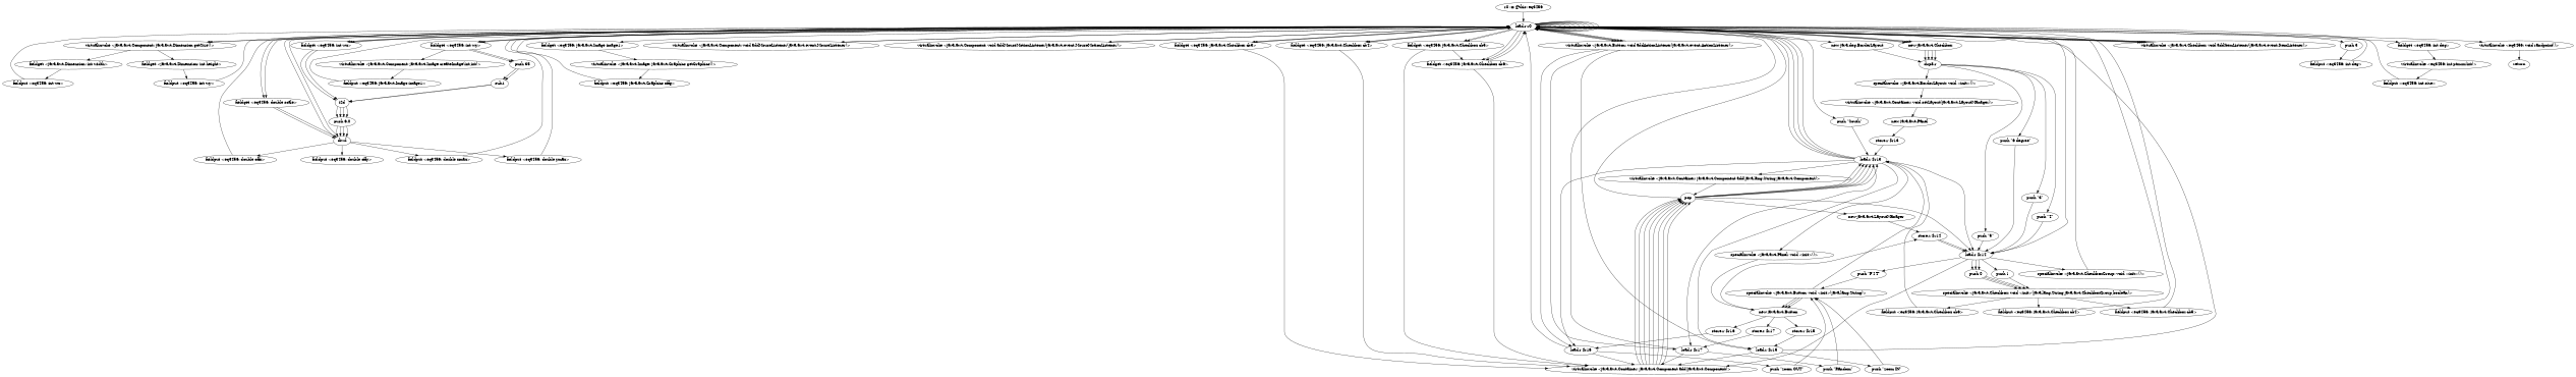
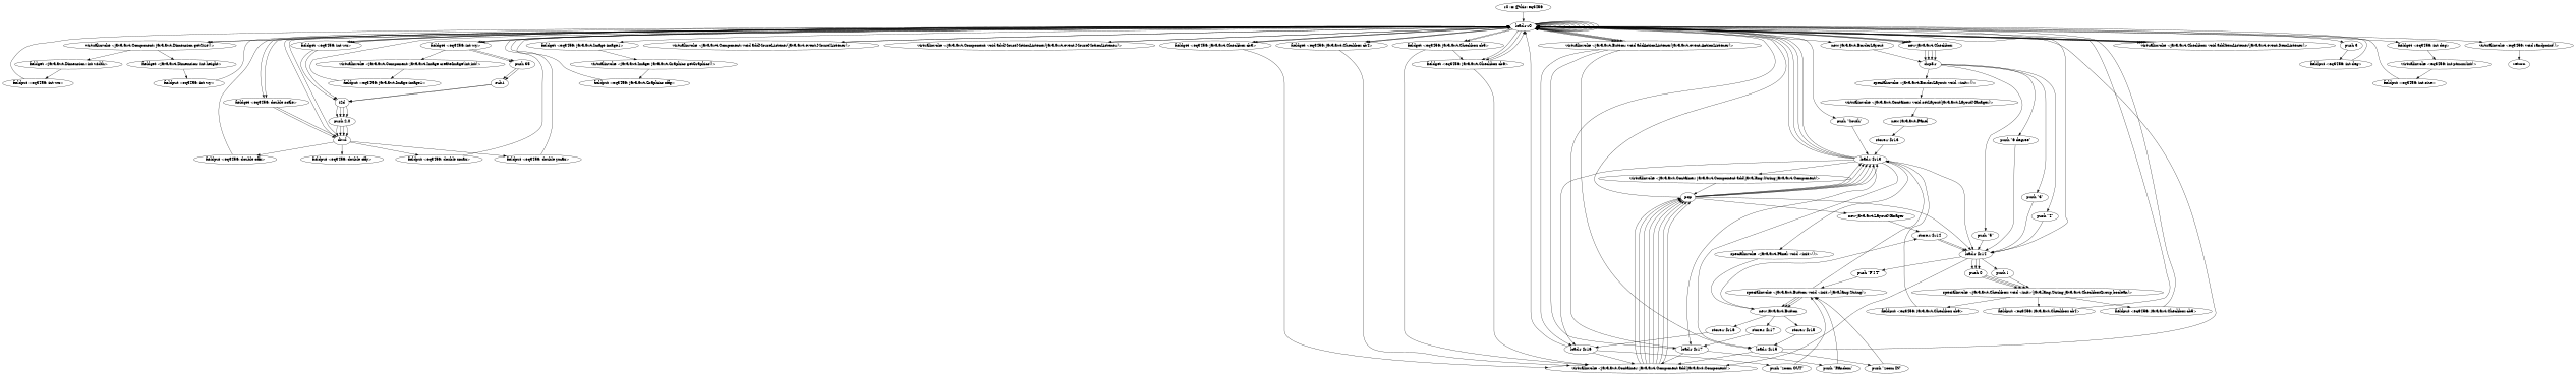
  digraph {
    "r0 := @this: eq3456"
    "load.r r0"
    "virtualinvoke <java.awt.Component: java.awt.Dimension getSize()>"
    "fieldget <eq3456: int wx>"
    "fieldget <eq3456: int wy>"
    "fieldget <eq3456: double scale>"
    "fieldget <eq3456: java.awt.Image image1>"
    "virtualinvoke <java.awt.Component: void addMouseListener(java.awt.event.MouseListener)>"
    "virtualinvoke <java.awt.Component: void addMouseMotionListener(java.awt.event.MouseMotionListener)>"
-   "new java.awt.BorderLayout" [label="new java.deg.BorderLayout"]
+   "new java.awt.BorderLayout"
    "virtualinvoke <java.awt.Button: void addActionListener(java.awt.event.ActionListener)>"
    "push \"South\""
    "new java.awt.Checkbox"
    "fieldget <eq3456: java.awt.Checkbox cb3>"
    "fieldget <eq3456: java.awt.Checkbox cb4>"
    "fieldget <eq3456: java.awt.Checkbox cb5>"
    "fieldget <eq3456: java.awt.Checkbox cb6>"
    "virtualinvoke <java.awt.Checkbox: void addItemListener(java.awt.event.ItemListener)>"
    "push 3"
    "fieldget <eq3456: int deg>"
    "virtualinvoke <eq3456: void randpoint()>"
    "fieldget <java.awt.Dimension: int width>"
    "fieldget <java.awt.Dimension: int height>"
    i2d
    "push 35"
    "virtualinvoke <java.awt.Component: java.awt.Image createImage(int,int)>"
    "div.d"
    "virtualinvoke <java.awt.Image: java.awt.Graphics getGraphics()>"
    n29 [label="dup8.r"]
    "load.r $r15"
    "load.r $r16"
    "load.r $r17"
    "load.r $r13"
    "virtualinvoke <java.awt.Container: java.awt.Component add(java.awt.Component)>"
    "fieldput <eq3456: int deg>"
    "virtualinvoke <eq3456: int ptnum(int)>"
    return
    "fieldput <eq3456: int wx>"
    "fieldput <eq3456: int wy>"
-   "push 2.0" [label="push 6.0"]
+   "push 2.0"
    "fieldput <eq3456: double offx>"
    "fieldput <eq3456: double offy>"
    "fieldput <eq3456: double xmax>"
    "fieldput <eq3456: double ymax>"
    "sub.i"
    "fieldput <eq3456: java.awt.Image image1>"
    "fieldput <eq3456: java.awt.Graphics offg>"
    "specialinvoke <java.awt.BorderLayout: void <init>()>"
    "push \"3\""
    "push \"4\""
    "push \"5\""
    "push \"6 degree\""
    "virtualinvoke <java.awt.Container: void setLayout(java.awt.LayoutManager)>"
    "load.r $r14"
    "new java.awt.Panel"
    "store.r $r13"
    "specialinvoke <java.awt.Panel: void <init>()>"
    "virtualinvoke <java.awt.Container: java.awt.Component add(java.lang.String,java.awt.Component)>"
    "new java.awt.Button"
    "push \"F I T\""
-   "specialinvoke <java.awt.CheckboxGroup: void <init>()>"
    "push 1"
    "push 0"
    "push \"zoom IN\""
    "push \"zoom OUT\""
    "push \"Random\""
    pop
    "store.r $r14"
    "store.r $r15"
    "store.r $r16"
    "store.r $r17"
    "specialinvoke <java.awt.Button: void <init>(java.lang.String)>"
    "specialinvoke <java.awt.Checkbox: void <init>(java.lang.String,java.awt.CheckboxGroup,boolean)>"
    n74 [label="new java.awt.LayoutManager"]
    "fieldput <eq3456: java.awt.Checkbox cb4>"
    "fieldput <eq3456: java.awt.Checkbox cb5>"
    "fieldput <eq3456: java.awt.Checkbox cb6>"
    "fieldput <eq3456: int size>"
    "r0 := @this: eq3456" -> "load.r r0"
    "load.r r0" -> "load.r r0"
    "load.r r0" -> "load.r r0"
    "load.r r0" -> "load.r r0"
    "load.r r0" -> "load.r r0"
    "load.r r0" -> "load.r r0"
    "load.r r0" -> "load.r r0"
    "load.r r0" -> "load.r r0"
    "load.r r0" -> "load.r r0"
    "load.r r0" -> "load.r r0"
    "load.r r0" -> "load.r r0"
    "load.r r0" -> "load.r r0"
    "load.r r0" -> "load.r r0"
    "load.r r0" -> "load.r r0"
    "load.r r0" -> "virtualinvoke <java.awt.Component: java.awt.Dimension getSize()>"
    "load.r r0" -> "virtualinvoke <java.awt.Component: java.awt.Dimension getSize()>"
    "load.r r0" -> "fieldget <eq3456: int wx>"
    "load.r r0" -> "fieldget <eq3456: int wx>"
    "load.r r0" -> "fieldget <eq3456: int wx>"
    "load.r r0" -> "fieldget <eq3456: int wy>"
    "load.r r0" -> "fieldget <eq3456: int wy>"
    "load.r r0" -> "fieldget <eq3456: int wy>"
    "load.r r0" -> "fieldget <eq3456: double scale>"
    "load.r r0" -> "fieldget <eq3456: double scale>"
    "load.r r0" -> "fieldget <eq3456: java.awt.Image image1>"
    "load.r r0" -> "virtualinvoke <java.awt.Component: void addMouseListener(java.awt.event.MouseListener)>"
    "load.r r0" -> "virtualinvoke <java.awt.Component: void addMouseMotionListener(java.awt.event.MouseMotionListener)>"
    "load.r r0" -> "new java.awt.BorderLayout"
    "load.r r0" -> "virtualinvoke <java.awt.Button: void addActionListener(java.awt.event.ActionListener)>"
    "load.r r0" -> "virtualinvoke <java.awt.Button: void addActionListener(java.awt.event.ActionListener)>"
    "load.r r0" -> "virtualinvoke <java.awt.Button: void addActionListener(java.awt.event.ActionListener)>"
    "load.r r0" -> "virtualinvoke <java.awt.Button: void addActionListener(java.awt.event.ActionListener)>"
    "load.r r0" -> "push \"South\""
    "load.r r0" -> "new java.awt.Checkbox"
    "load.r r0" -> "new java.awt.Checkbox"
    "load.r r0" -> "new java.awt.Checkbox"
    "load.r r0" -> "new java.awt.Checkbox"
    "load.r r0" -> "fieldget <eq3456: java.awt.Checkbox cb3>"
    "load.r r0" -> "fieldget <eq3456: java.awt.Checkbox cb3>"
    "load.r r0" -> "fieldget <eq3456: java.awt.Checkbox cb4>"
    "load.r r0" -> "fieldget <eq3456: java.awt.Checkbox cb4>"
    "load.r r0" -> "fieldget <eq3456: java.awt.Checkbox cb5>"
    "load.r r0" -> "fieldget <eq3456: java.awt.Checkbox cb5>"
    "load.r r0" -> "fieldget <eq3456: java.awt.Checkbox cb6>"
    "load.r r0" -> "fieldget <eq3456: java.awt.Checkbox cb6>"
    "load.r r0" -> "virtualinvoke <java.awt.Checkbox: void addItemListener(java.awt.event.ItemListener)>"
    "load.r r0" -> "virtualinvoke <java.awt.Checkbox: void addItemListener(java.awt.event.ItemListener)>"
    "load.r r0" -> "virtualinvoke <java.awt.Checkbox: void addItemListener(java.awt.event.ItemListener)>"
    "load.r r0" -> "virtualinvoke <java.awt.Checkbox: void addItemListener(java.awt.event.ItemListener)>"
    "load.r r0" -> "push 3"
    "load.r r0" -> "fieldget <eq3456: int deg>"
    "load.r r0" -> "virtualinvoke <eq3456: void randpoint()>"
    "virtualinvoke <java.awt.Component: java.awt.Dimension getSize()>" -> "fieldget <java.awt.Dimension: int width>"
    "virtualinvoke <java.awt.Component: java.awt.Dimension getSize()>" -> "fieldget <java.awt.Dimension: int height>"
    "fieldget <eq3456: int wx>" -> "load.r r0"
    "fieldget <eq3456: int wx>" -> i2d
    "fieldget <eq3456: int wx>" -> i2d
    "fieldget <eq3456: int wy>" -> "push 35"
    "fieldget <eq3456: int wy>" -> "push 35"
    "fieldget <eq3456: int wy>" -> "virtualinvoke <java.awt.Component: java.awt.Image createImage(int,int)>"
    "fieldget <eq3456: double scale>" -> "div.d"
    "fieldget <eq3456: double scale>" -> "div.d"
    "fieldget <eq3456: java.awt.Image image1>" -> "virtualinvoke <java.awt.Image: java.awt.Graphics getGraphics()>"
    "virtualinvoke <java.awt.Component: void addMouseListener(java.awt.event.MouseListener)>" -> "load.r r0"
    "virtualinvoke <java.awt.Component: void addMouseMotionListener(java.awt.event.MouseMotionListener)>" -> "load.r r0"
    "new java.awt.BorderLayout" -> n29
    "virtualinvoke <java.awt.Button: void addActionListener(java.awt.event.ActionListener)>" -> "load.r r0"
    "virtualinvoke <java.awt.Button: void addActionListener(java.awt.event.ActionListener)>" -> "load.r $r15"
    "virtualinvoke <java.awt.Button: void addActionListener(java.awt.event.ActionListener)>" -> "load.r $r16"
    "virtualinvoke <java.awt.Button: void addActionListener(java.awt.event.ActionListener)>" -> "load.r $r17"
    "push \"South\"" -> "load.r $r13"
    "new java.awt.Checkbox" -> n29
    "new java.awt.Checkbox" -> n29
    "new java.awt.Checkbox" -> n29
    "new java.awt.Checkbox" -> n29
    "fieldget <eq3456: java.awt.Checkbox cb3>" -> "load.r r0"
    "fieldget <eq3456: java.awt.Checkbox cb3>" -> "virtualinvoke <java.awt.Container: java.awt.Component add(java.awt.Component)>"
    "fieldget <eq3456: java.awt.Checkbox cb4>" -> "load.r r0"
    "fieldget <eq3456: java.awt.Checkbox cb4>" -> "virtualinvoke <java.awt.Container: java.awt.Component add(java.awt.Component)>"
    "fieldget <eq3456: java.awt.Checkbox cb5>" -> "fieldget <eq3456: java.awt.Checkbox cb6>"
    "fieldget <eq3456: java.awt.Checkbox cb5>" -> "virtualinvoke <java.awt.Container: java.awt.Component add(java.awt.Component)>"
    "fieldget <eq3456: java.awt.Checkbox cb6>" -> "load.r r0"
    "fieldget <eq3456: java.awt.Checkbox cb6>" -> "virtualinvoke <java.awt.Container: java.awt.Component add(java.awt.Component)>"
    "virtualinvoke <java.awt.Checkbox: void addItemListener(java.awt.event.ItemListener)>" -> "load.r r0"
    "virtualinvoke <java.awt.Checkbox: void addItemListener(java.awt.event.ItemListener)>" -> "load.r r0"
    "virtualinvoke <java.awt.Checkbox: void addItemListener(java.awt.event.ItemListener)>" -> "load.r r0"
    "virtualinvoke <java.awt.Checkbox: void addItemListener(java.awt.event.ItemListener)>" -> "load.r r0"
    "push 3" -> "fieldput <eq3456: int deg>"
    "fieldget <eq3456: int deg>" -> "virtualinvoke <eq3456: int ptnum(int)>"
    "virtualinvoke <eq3456: void randpoint()>" -> return
    "fieldget <java.awt.Dimension: int width>" -> "fieldput <eq3456: int wx>"
    "fieldget <java.awt.Dimension: int height>" -> "fieldput <eq3456: int wy>"
    i2d -> "push 2.0"
    i2d -> "push 2.0"
    i2d -> "push 2.0"
    i2d -> "push 2.0"
    "push 35" -> "sub.i"
    "push 35" -> "sub.i"
    "virtualinvoke <java.awt.Component: java.awt.Image createImage(int,int)>" -> "fieldput <eq3456: java.awt.Image image1>"
    "div.d" -> "load.r r0"
    "div.d" -> "load.r r0"
    "div.d" -> "fieldput <eq3456: double offx>"
    "div.d" -> "fieldput <eq3456: double offy>"
    "div.d" -> "fieldput <eq3456: double xmax>"
    "div.d" -> "fieldput <eq3456: double ymax>"
    "virtualinvoke <java.awt.Image: java.awt.Graphics getGraphics()>" -> "fieldput <eq3456: java.awt.Graphics offg>"
    n29 -> "specialinvoke <java.awt.BorderLayout: void <init>()>"
    n29 -> "push \"3\""
    n29 -> "push \"4\""
    n29 -> "push \"5\""
    n29 -> "push \"6 degree\""
    "load.r $r15" -> "load.r r0"
    "load.r $r15" -> "virtualinvoke <java.awt.Container: java.awt.Component add(java.awt.Component)>"
    "load.r $r15" -> "push \"zoom IN\""
    "load.r $r16" -> "load.r r0"
    "load.r $r16" -> "virtualinvoke <java.awt.Container: java.awt.Component add(java.awt.Component)>"
    "load.r $r16" -> "push \"zoom OUT\""
    "load.r $r17" -> "load.r r0"
    "load.r $r17" -> "virtualinvoke <java.awt.Container: java.awt.Component add(java.awt.Component)>"
    "load.r $r17" -> "push \"Random\""
    "load.r $r13" -> "load.r r0"
    "load.r $r13" -> "load.r r0"
    "load.r $r13" -> "load.r r0"
    "load.r $r13" -> "load.r r0"
    "load.r $r13" -> "load.r $r15"
    "load.r $r13" -> "load.r $r16"
    "load.r $r13" -> "load.r $r17"
    "load.r $r13" -> "load.r $r14"
    "load.r $r13" -> "specialinvoke <java.awt.Panel: void <init>()>"
    "load.r $r13" -> "virtualinvoke <java.awt.Container: java.awt.Component add(java.lang.String,java.awt.Component)>"
    "virtualinvoke <java.awt.Container: java.awt.Component add(java.awt.Component)>" -> pop
    "virtualinvoke <java.awt.Container: java.awt.Component add(java.awt.Component)>" -> pop
    "virtualinvoke <java.awt.Container: java.awt.Component add(java.awt.Component)>" -> pop
    "virtualinvoke <java.awt.Container: java.awt.Component add(java.awt.Component)>" -> pop
    "virtualinvoke <java.awt.Container: java.awt.Component add(java.awt.Component)>" -> pop
    "virtualinvoke <java.awt.Container: java.awt.Component add(java.awt.Component)>" -> pop
    "virtualinvoke <java.awt.Container: java.awt.Component add(java.awt.Component)>" -> pop
    "virtualinvoke <java.awt.Container: java.awt.Component add(java.awt.Component)>" -> pop
    "fieldput <eq3456: int deg>" -> "load.r r0"
    "virtualinvoke <eq3456: int ptnum(int)>" -> "fieldput <eq3456: int size>"
    "fieldput <eq3456: int wx>" -> "load.r r0"
    "fieldput <eq3456: int wy>" -> "load.r r0"
    "push 2.0" -> "div.d"
    "push 2.0" -> "div.d"
    "push 2.0" -> "div.d"
    "push 2.0" -> "div.d"
    "fieldput <eq3456: double offx>" -> "load.r r0"
    "fieldput <eq3456: double xmax>" -> "load.r r0"
    "fieldput <eq3456: double ymax>" -> "load.r r0"
    "sub.i" -> i2d
    "sub.i" -> i2d
    "fieldput <eq3456: java.awt.Image image1>" -> "load.r r0"
    "fieldput <eq3456: java.awt.Graphics offg>" -> "load.r r0"
    "specialinvoke <java.awt.BorderLayout: void <init>()>" -> "virtualinvoke <java.awt.Container: void setLayout(java.awt.LayoutManager)>"
    "push \"3\"" -> "load.r $r14"
    "push \"4\"" -> "load.r $r14"
    "push \"5\"" -> "load.r $r14"
    "push \"6 degree\"" -> "load.r $r14"
    "virtualinvoke <java.awt.Container: void setLayout(java.awt.LayoutManager)>" -> "new java.awt.Panel"
    "load.r $r14" -> "load.r r0"
    "load.r $r14" -> "virtualinvoke <java.awt.Container: java.awt.Component add(java.awt.Component)>"
    "load.r $r14" -> "push \"F I T\""
-   "load.r $r14" -> "specialinvoke <java.awt.CheckboxGroup: void <init>()>"
    "load.r $r14" -> "push 1"
    "load.r $r14" -> "push 0"
    "load.r $r14" -> "push 0"
    "load.r $r14" -> "push 0"
    "new java.awt.Panel" -> "store.r $r13"
    "store.r $r13" -> "load.r $r13"
    "specialinvoke <java.awt.Panel: void <init>()>" -> "new java.awt.Button"
    "virtualinvoke <java.awt.Container: java.awt.Component add(java.lang.String,java.awt.Component)>" -> pop
    "new java.awt.Button" -> "store.r $r14"
    "new java.awt.Button" -> "store.r $r15"
    "new java.awt.Button" -> "store.r $r16"
    "new java.awt.Button" -> "store.r $r17"
    "push \"F I T\"" -> "specialinvoke <java.awt.Button: void <init>(java.lang.String)>"
-   "specialinvoke <java.awt.CheckboxGroup: void <init>()>" -> "load.r r0"
    "push 1" -> "specialinvoke <java.awt.Checkbox: void <init>(java.lang.String,java.awt.CheckboxGroup,boolean)>"
    "push 0" -> "specialinvoke <java.awt.Checkbox: void <init>(java.lang.String,java.awt.CheckboxGroup,boolean)>"
    "push 0" -> "specialinvoke <java.awt.Checkbox: void <init>(java.lang.String,java.awt.CheckboxGroup,boolean)>"
    "push 0" -> "specialinvoke <java.awt.Checkbox: void <init>(java.lang.String,java.awt.CheckboxGroup,boolean)>"
    "push \"zoom IN\"" -> "specialinvoke <java.awt.Button: void <init>(java.lang.String)>"
    "push \"zoom OUT\"" -> "specialinvoke <java.awt.Button: void <init>(java.lang.String)>"
    "push \"Random\"" -> "specialinvoke <java.awt.Button: void <init>(java.lang.String)>"
    pop -> "load.r r0"
    pop -> "load.r $r13"
    pop -> "load.r $r13"
    pop -> "load.r $r13"
    pop -> "load.r $r13"
    pop -> "load.r $r13"
    pop -> "load.r $r13"
    pop -> "load.r $r14"
    pop -> n74
    "store.r $r14" -> "load.r $r14"
    "store.r $r14" -> "load.r $r14"
    "store.r $r15" -> "load.r $r15"
    "store.r $r16" -> "load.r $r16"
    "store.r $r17" -> "load.r $r17"
    "specialinvoke <java.awt.Button: void <init>(java.lang.String)>" -> "load.r $r13"
    "specialinvoke <java.awt.Button: void <init>(java.lang.String)>" -> "new java.awt.Button"
    "specialinvoke <java.awt.Button: void <init>(java.lang.String)>" -> "new java.awt.Button"
    "specialinvoke <java.awt.Button: void <init>(java.lang.String)>" -> "new java.awt.Button"
    "specialinvoke <java.awt.Checkbox: void <init>(java.lang.String,java.awt.CheckboxGroup,boolean)>" -> "fieldput <eq3456: java.awt.Checkbox cb4>"
    "specialinvoke <java.awt.Checkbox: void <init>(java.lang.String,java.awt.CheckboxGroup,boolean)>" -> "fieldput <eq3456: java.awt.Checkbox cb5>"
    "specialinvoke <java.awt.Checkbox: void <init>(java.lang.String,java.awt.CheckboxGroup,boolean)>" -> "fieldput <eq3456: java.awt.Checkbox cb6>"
    n74 -> "store.r $r14"
    "fieldput <eq3456: java.awt.Checkbox cb4>" -> "load.r r0"
    "fieldput <eq3456: java.awt.Checkbox cb5>" -> "load.r r0"
    "fieldput <eq3456: java.awt.Checkbox cb6>" -> "load.r $r13"
    "fieldput <eq3456: int size>" -> "load.r r0"
  }
